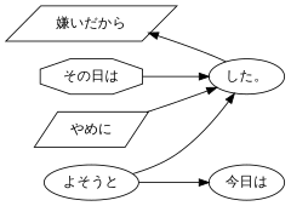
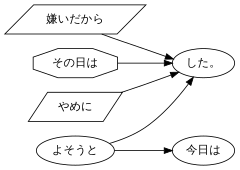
  digraph {
    fontname="Roboto Mono"
    rankdir=LR
    node [fontname="Roboto Mono" shape=ellipse]
    edge [fontname="Roboto Mono"]
    n1 [label="嫌いだから" shape=parallelogram]
    n2 [label="した。"]
    n3 [label="今日は"]
    n4 [label="よそうと"]
    n5 [label="その日は" shape=octagon]
    n6 [label="やめに" shape=parallelogram]
-   n2 -> n1
+   n1 -> n2
    n4 -> n2
    n4 -> n3
    n5 -> n2
    n6 -> n2
  }
